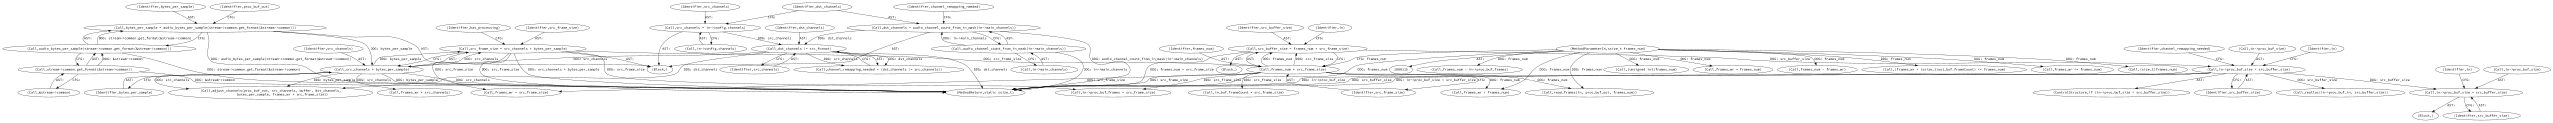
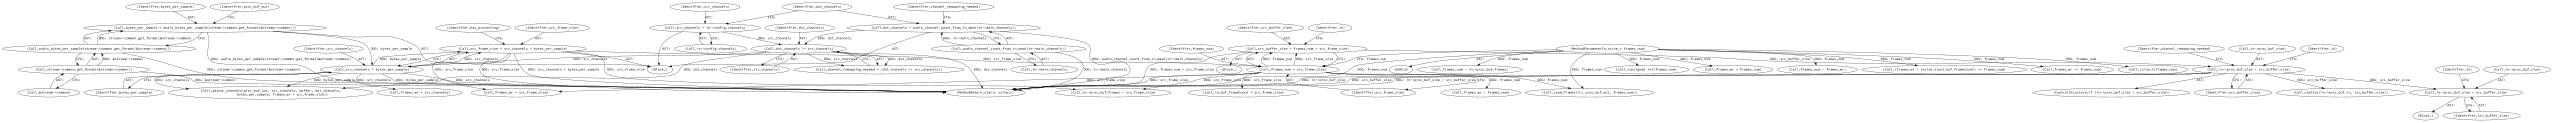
  digraph {
    fontname="Source Code Pro"
    node [fontname="Source Code Pro"]
    edge [fontname="Source Code Pro"]
    n1 [label="(Call,in->proc_buf_size = src_buffer_size)"]
    n2 [label="(Block,)"]
    n3 [label="(Identifier,src_buffer_size)"]
    n4 [label="(MethodReturn,static ssize_t)"]
    n5 [label="(Call,in->proc_buf_size < src_buffer_size)"]
    n6 [label="(ControlStructure,if (in->proc_buf_size < src_buffer_size))"]
    n7 [label="(Identifier,src_buffer_size)"]
    n8 [label="(Call,realloc(in->proc_buf_in, src_buffer_size))"]
    n9 [label="(Call,src_buffer_size = frames_num * src_frame_size)"]
    n10 [label="(Call,frames_num * src_frame_size)"]
    n11 [label="(Block,)"]
    n12 [label="(Call,frames_wr * src_frame_size)"]
    n13 [label="(Call,in_buf.frameCount * src_frame_size)"]
    n14 [label="(Call,frames_wr < frames_num)"]
    n15 [label="(Identifier,src_frame_size)"]
    n16 [label="(Call,read_frames(in, proc_buf_out, frames_num))"]
    n17 [label="(Call,in->proc_buf_frames * src_frame_size)"]
    n18 [label="(MethodParameterIn,ssize_t frames_num)"]
    n19 [label="(Call,frames_num - in->proc_buf_frames)"]
    n20 [label="(Call,(unsigned int)frames_num)"]
    n21 [label="(Call,frames_wr = frames_num)"]
    n22 [label="(Call,frames_num - frames_wr)"]
    n23 [label="(Call,(frames_wr + (ssize_t)out_buf.frameCount) <= frames_num)"]
    n24 [label="(Call,frames_wr <= frames_num)"]
    n25 [label="(Call,(size_t)frames_num)"]
    1000115
    n27 [label="(Call,src_frame_size = src_channels * bytes_per_sample)"]
    n28 [label="(Call,src_channels * bytes_per_sample)"]
    n29 [label="(Block,)"]
    n30 [label="(Identifier,bytes_per_sample)"]
    n31 [label="(Call,adjust_channels(proc_buf_out, src_channels, buffer, dst_channels,\n            bytes_per_sample, frames_wr * src_frame_size))"]
    n32 [label="(Call,frames_wr * src_channels)"]
-   n33 [label="(Call,dst_channels != src_format)"]
+   n33 [label="(Call,dst_channels != src_channels)"]
    n34 [label="(Identifier,src_channels)"]
    n35 [label="(Call,channel_remapping_needed = (dst_channels != src_channels))"]
    n36 [label="(Call,dst_channels = audio_channel_count_from_in_mask(in->main_channels))"]
    n37 [label="(Call,audio_channel_count_from_in_mask(in->main_channels))"]
    n38 [label="(Call,in->main_channels)"]
    n39 [label="(Call,src_channels = in->config.channels)"]
    n40 [label="(Call,in->config.channels)"]
    n41 [label="(Call,bytes_per_sample = audio_bytes_per_sample(stream->common.get_format(&stream->common)))"]
    n42 [label="(Call,audio_bytes_per_sample(stream->common.get_format(&stream->common)))"]
    n43 [label="(Call,stream->common.get_format(&stream->common))"]
    n44 [label="(Call,&stream->common)"]
    n45 [label="(Identifier,src_frame_size)"]
    n46 [label="(Identifier,channel_remapping_needed)"]
    n47 [label="(Identifier,has_processing)"]
    n48 [label="(Identifier,src_channels)"]
    n49 [label="(Identifier,bytes_per_sample)"]
    n50 [label="(Identifier,channel_remapping_needed)"]
    n51 [label="(Call,in->proc_buf_size)"]
    n52 [label="(Identifier,frames_num)"]
    n53 [label="(Identifier,in)"]
    n54 [label="(Identifier,src_buffer_size)"]
    n55 [label="(Identifier,in)"]
    n56 [label="(Identifier,in)"]
    n57 [label="(Identifier,proc_buf_out)"]
    n58 [label="(Call,in->proc_buf_size)"]
    n59 [label="(Identifier,dst_channels)"]
    n60 [label="(Identifier,src_channels)"]
    n61 [label="(Identifier,dst_channels)"]
    n1 -> n2 [label="AST: "]
    n1 -> n3 [label="CFG: "]
    n3 -> n1 [label="AST: "]
    n5 -> n1 [label="DDG: src_buffer_size"]
    n5 -> n4 [label="DDG: src_buffer_size"]
    n5 -> n4 [label="DDG: in->proc_buf_size < src_buffer_size"]
    n5 -> n4 [label="DDG: in->proc_buf_size"]
    n5 -> n6 [label="AST: "]
    n5 -> n7 [label="CFG: "]
    n5 -> n8 [label="DDG: src_buffer_size"]
    n7 -> n5 [label="AST: "]
    n9 -> n4 [label="DDG: frames_num * src_frame_size"]
    n9 -> n5 [label="DDG: src_buffer_size"]
    n9 -> n10 [label="CFG: "]
    n9 -> n11 [label="AST: "]
    n10 -> n4 [label="DDG: src_frame_size"]
    n10 -> n9 [label="AST: "]
    n10 -> n9 [label="DDG: frames_num"]
    n10 -> n9 [label="DDG: src_frame_size"]
    n10 -> n12 [label="DDG: src_frame_size"]
    n10 -> n13 [label="DDG: src_frame_size"]
    n10 -> n14 [label="DDG: frames_num"]
    n10 -> n15 [label="CFG: "]
    n10 -> n16 [label="DDG: frames_num"]
    n10 -> n17 [label="DDG: src_frame_size"]
    n15 -> n10 [label="AST: "]
    n18 -> n4 [label="DDG: frames_num"]
    n18 -> n10 [label="CFG: frames_num"]
-   n18 -> n14 [label="DDG: frames_num"]
    n18 -> n16 [label="DDG: frames_num"]
    n18 -> n19 [label="DDG: frames_num"]
    n18 -> n20 [label="DDG: frames_num"]
    n18 -> n21 [label="DDG: frames_num"]
    n18 -> n22 [label="DDG: frames_num"]
    n18 -> n23 [label="DDG: frames_num"]
    n18 -> n24 [label="DDG: frames_num"]
    n18 -> n25 [label="DDG: frames_num"]
    n18 -> 1000115 [label="AST: "]
    n27 -> n4 [label="DDG: src_frame_size"]
    n27 -> n4 [label="DDG: src_channels * bytes_per_sample"]
    n27 -> n10 [label="DDG: src_frame_size"]
    n27 -> n12 [label="DDG: src_frame_size"]
    n27 -> n17 [label="DDG: src_frame_size"]
    n27 -> n28 [label="CFG: "]
    n27 -> n29 [label="AST: "]
    n28 -> n4 [label="DDG: src_channels"]
    n28 -> n4 [label="DDG: bytes_per_sample"]
    n28 -> n27 [label="AST: "]
    n28 -> n27 [label="DDG: src_channels"]
    n28 -> n27 [label="DDG: bytes_per_sample"]
    n28 -> n30 [label="CFG: "]
    n28 -> n31 [label="DDG: src_channels"]
    n28 -> n31 [label="DDG: bytes_per_sample"]
    n28 -> n32 [label="DDG: src_channels"]
    n30 -> n28 [label="AST: "]
    n33 -> n4 [label="DDG: dst_channels"]
    n33 -> n28 [label="DDG: src_channels"]
    n33 -> n31 [label="DDG: dst_channels"]
    n33 -> n34 [label="CFG: "]
    n33 -> n35 [label="AST: "]
    n33 -> n35 [label="DDG: dst_channels"]
    n33 -> n35 [label="DDG: src_channels"]
    n34 -> n33 [label="AST: "]
    n35 -> n33 [label="CFG: "]
    n36 -> n4 [label="DDG: audio_channel_count_from_in_mask(in->main_channels)"]
    n36 -> n29 [label="AST: "]
    n36 -> n33 [label="DDG: dst_channels"]
    n36 -> n37 [label="CFG: "]
    n37 -> n4 [label="DDG: in->main_channels"]
    n37 -> n36 [label="AST: "]
    n37 -> n36 [label="DDG: in->main_channels"]
    n37 -> n38 [label="CFG: "]
    n38 -> n37 [label="AST: "]
    n39 -> n29 [label="AST: "]
    n39 -> n33 [label="DDG: src_channels"]
    n39 -> n40 [label="CFG: "]
    n40 -> n39 [label="AST: "]
    n41 -> n4 [label="DDG: audio_bytes_per_sample(stream->common.get_format(&stream->common))"]
    n41 -> n28 [label="DDG: bytes_per_sample"]
    n41 -> n29 [label="AST: "]
    n41 -> n42 [label="CFG: "]
    n42 -> n4 [label="DDG: stream->common.get_format(&stream->common)"]
    n42 -> n41 [label="AST: "]
    n42 -> n41 [label="DDG: stream->common.get_format(&stream->common)"]
    n42 -> n43 [label="CFG: "]
    n43 -> n4 [label="DDG: &stream->common"]
    n43 -> n42 [label="AST: "]
    n43 -> n42 [label="DDG: &stream->common"]
    n43 -> n44 [label="CFG: "]
    n44 -> n43 [label="AST: "]
    n45 -> n27 [label="AST: "]
    n46 -> n36 [label="CFG: "]
    n47 -> n27 [label="CFG: "]
    n48 -> n39 [label="AST: "]
    n49 -> n41 [label="AST: "]
    n50 -> n5 [label="CFG: "]
    n51 -> n5 [label="AST: "]
    n52 -> n10 [label="AST: "]
    n53 -> n5 [label="CFG: "]
    n54 -> n9 [label="AST: "]
    n55 -> n1 [label="CFG: "]
    n56 -> n9 [label="CFG: "]
    n57 -> n41 [label="CFG: "]
    n58 -> n1 [label="AST: "]
    n59 -> n36 [label="AST: "]
    n59 -> n39 [label="CFG: "]
    n60 -> n28 [label="AST: "]
    n61 -> n33 [label="AST: "]
  }
